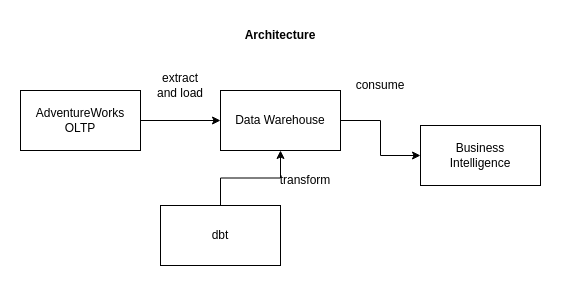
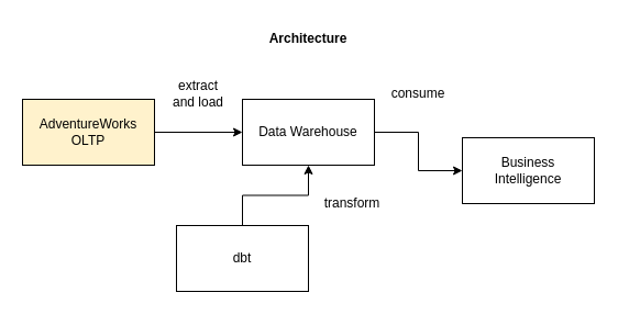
  <mxCell id="0" />
  <mxCell id="1" parent="0" />
  <mxCell id="2" style="edgeStyle=orthogonalEdgeStyle;rounded=0;orthogonalLoop=1;jettySize=auto;html=1;exitX=1;exitY=0.5;exitDx=0;exitDy=0;entryX=0;entryY=0.5;entryDx=0;entryDy=0;" parent="1" source="3" target="5" edge="1"><mxGeometry relative="1" as="geometry" /></mxCell>
- <mxCell id="3" value="AdventureWorks&lt;br&gt;OLTP" style="rounded=0;whiteSpace=wrap;html=1;" parent="1" vertex="1"><mxGeometry x="20" y="90" width="120" height="60" as="geometry" /></mxCell>
+ <mxCell id="3" value="AdventureWorks&lt;br&gt;OLTP" style="rounded=0;whiteSpace=wrap;html=1;fillColor=#fff2cc;" parent="1" vertex="1"><mxGeometry x="20" y="90" width="120" height="60" as="geometry" /></mxCell>
  <mxCell id="4" style="edgeStyle=orthogonalEdgeStyle;rounded=0;orthogonalLoop=1;jettySize=auto;html=1;exitX=1;exitY=0.5;exitDx=0;exitDy=0;entryX=0;entryY=0.5;entryDx=0;entryDy=0;" parent="1" source="5" target="6" edge="1"><mxGeometry relative="1" as="geometry" /></mxCell>
  <mxCell id="5" value="Data Warehouse" style="rounded=0;whiteSpace=wrap;html=1;" parent="1" vertex="1"><mxGeometry x="220" y="90" width="120" height="60" as="geometry" /></mxCell>
  <mxCell id="6" value="Business &lt;br&gt;Intelligence" style="rounded=0;whiteSpace=wrap;html=1;" parent="1" vertex="1"><mxGeometry x="420" y="125" width="120" height="60" as="geometry" /></mxCell>
  <mxCell id="7" style="edgeStyle=orthogonalEdgeStyle;rounded=0;orthogonalLoop=1;jettySize=auto;html=1;exitX=0.5;exitY=0;exitDx=0;exitDy=0;entryX=0.5;entryY=1;entryDx=0;entryDy=0;" parent="1" source="8" target="5" edge="1"><mxGeometry relative="1" as="geometry" /></mxCell>
  <mxCell id="8" value="dbt" style="rounded=0;whiteSpace=wrap;html=1;" parent="1" vertex="1"><mxGeometry x="160" y="205" width="120" height="60" as="geometry" /></mxCell>
  <mxCell id="9" value="extract and load" style="text;html=1;strokeColor=none;fillColor=none;align=center;verticalAlign=middle;whiteSpace=wrap;rounded=0;" parent="1" vertex="1"><mxGeometry x="150" y="70" width="60" height="30" as="geometry" /></mxCell>
- <mxCell id="10" value="transform" style="text;html=1;strokeColor=none;fillColor=none;align=center;verticalAlign=middle;whiteSpace=wrap;rounded=0;" parent="1" vertex="1"><mxGeometry x="275" y="165" width="60" height="30" as="geometry" /></mxCell>
+ <mxCell id="10" value="transform" style="text;html=1;strokeColor=none;fillColor=none;align=center;verticalAlign=middle;whiteSpace=wrap;rounded=0;" parent="1" vertex="1"><mxGeometry x="290" y="170" width="60" height="30" as="geometry" /></mxCell>
  <mxCell id="11" value="consume" style="text;html=1;strokeColor=none;fillColor=none;align=center;verticalAlign=middle;whiteSpace=wrap;rounded=0;" parent="1" vertex="1"><mxGeometry x="350" y="70" width="60" height="30" as="geometry" /></mxCell>
  <mxCell id="12" value="&lt;b&gt;Architecture&lt;/b&gt;" style="text;html=1;strokeColor=none;fillColor=none;align=center;verticalAlign=middle;whiteSpace=wrap;rounded=0;" parent="1" vertex="1"><mxGeometry x="225" y="20" width="110" height="30" as="geometry" /></mxCell>
